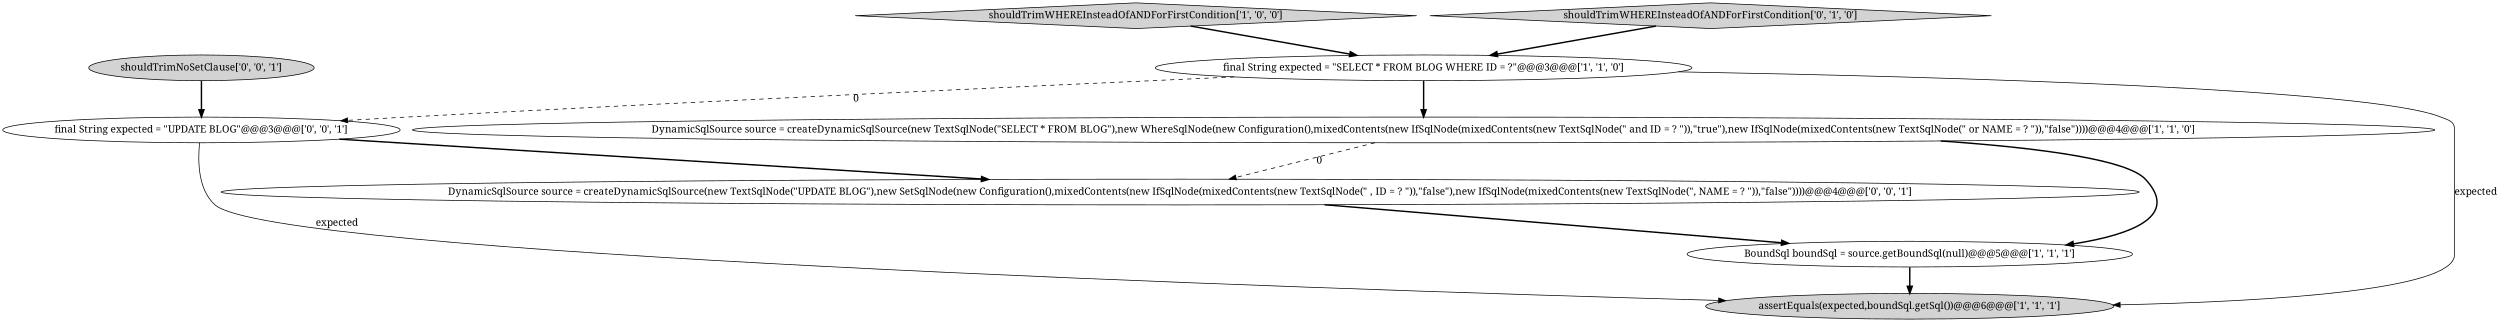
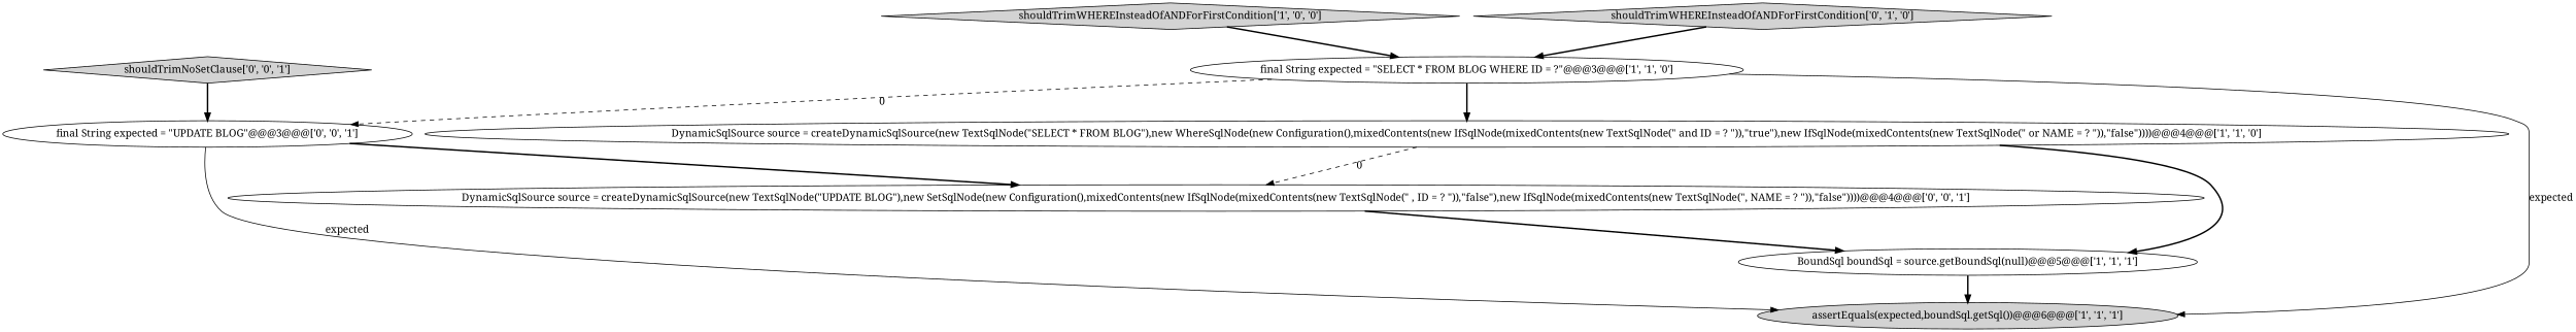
  digraph {
    fontname="Noto Serif"
    node [fillcolor=white shape=ellipse style=filled fontname="Noto Serif"]
    edge [style=bold fontname="Noto Serif"]
    n1 [label="DynamicSqlSource source = createDynamicSqlSource(new TextSqlNode(\"SELECT * FROM BLOG\"),new WhereSqlNode(new Configuration(),mixedContents(new IfSqlNode(mixedContents(new TextSqlNode(\" and ID = ? \")),\"true\"),new IfSqlNode(mixedContents(new TextSqlNode(\" or NAME = ? \")),\"false\"))))@@@4@@@['1', '1', '0']"]
    n2 [label="DynamicSqlSource source = createDynamicSqlSource(new TextSqlNode(\"UPDATE BLOG\"),new SetSqlNode(new Configuration(),mixedContents(new IfSqlNode(mixedContents(new TextSqlNode(\" , ID = ? \")),\"false\"),new IfSqlNode(mixedContents(new TextSqlNode(\", NAME = ? \")),\"false\"))))@@@4@@@['0', '0', '1']"]
    n3 [label="BoundSql boundSql = source.getBoundSql(null)@@@5@@@['1', '1', '1']"]
    n4 [fillcolor=lightgray label="shouldTrimWHEREInsteadOfANDForFirstCondition['1', '0', '0']" shape=diamond]
    n5 [label="final String expected = \"SELECT * FROM BLOG WHERE ID = ?\"@@@3@@@['1', '1', '0']"]
    n6 [fillcolor=lightgray label="assertEquals(expected,boundSql.getSql())@@@6@@@['1', '1', '1']"]
    n7 [label="final String expected = \"UPDATE BLOG\"@@@3@@@['0', '0', '1']"]
-   n8 [fillcolor=lightgray label="shouldTrimNoSetClause['0', '0', '1']"]
+   n8 [fillcolor=lightgray label="shouldTrimNoSetClause['0', '0', '1']" shape=diamond]
    n9 [fillcolor=lightgray label="shouldTrimWHEREInsteadOfANDForFirstCondition['0', '1', '0']" shape=diamond]
    n1 -> n2 [label=0 style=dashed]
    n1 -> n3
    n2 -> n3
    n3 -> n6
    n4 -> n5
    n5 -> n1
    n5 -> n6 [label=expected style=solid]
    n5 -> n7 [label=0 style=dashed]
    n7 -> n2
    n7 -> n6 [label=expected style=solid]
    n8 -> n7
    n9 -> n5
  }
